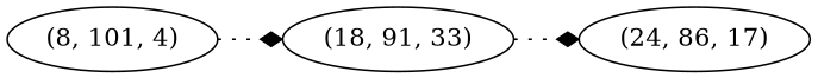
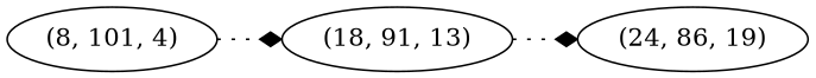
  digraph {
    rankdir=LR
    edge [arrowhead=diamond style=dotted]
    "(8, 101, 4)"
-   "(18, 91, 13)" [label="(18, 91, 33)"]
-   "(24, 86, 17)"
+   "(18, 91, 13)"
+   "(24, 86, 17)" [label="(24, 86, 19)"]
    "(8, 101, 4)" -> "(18, 91, 13)"
    "(18, 91, 13)" -> "(24, 86, 17)"
  }
